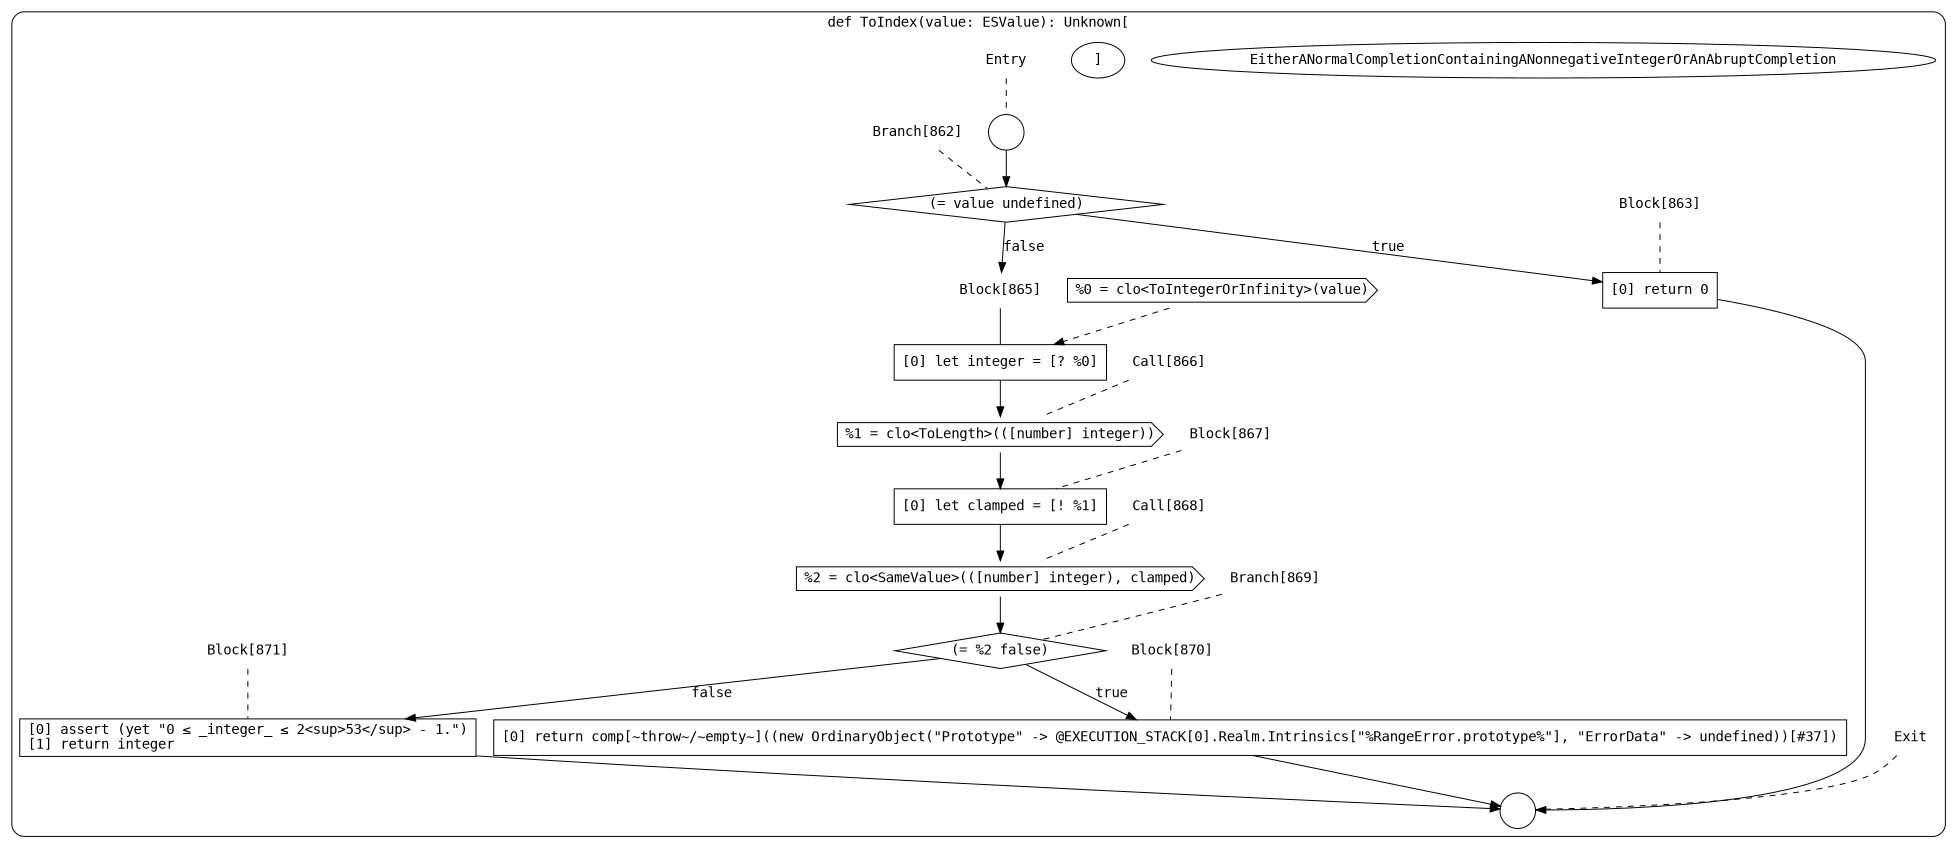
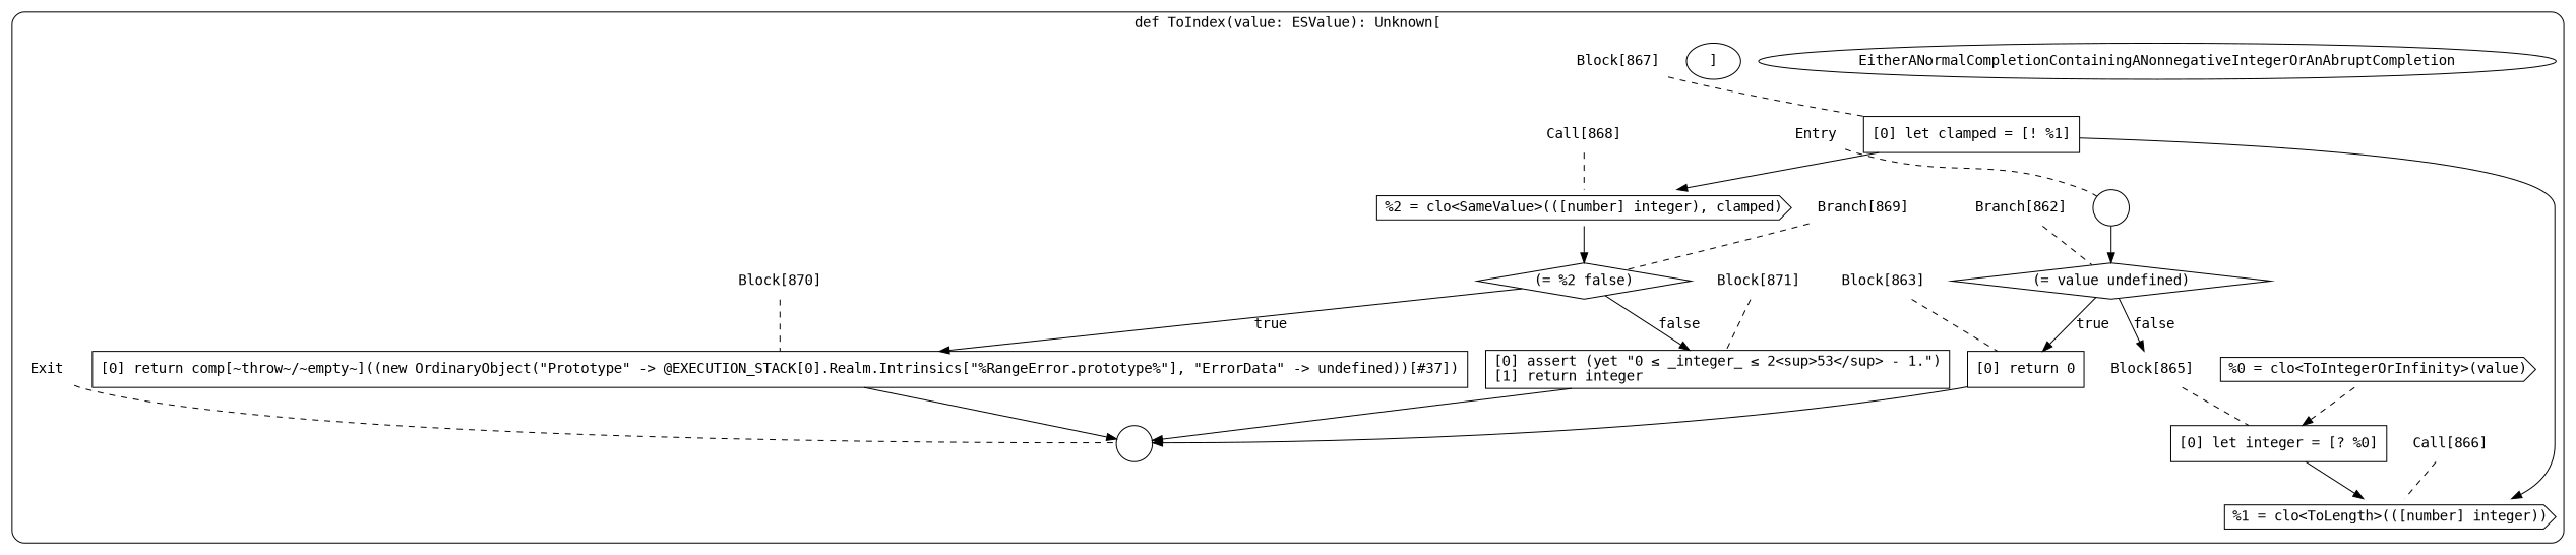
  digraph {
    fontname=Consolas
    node [fontname=Consolas shape=none]
    edge [color=black fontname=Consolas]
    EitherANormalCompletionContainingANonnegativeIntegerOrAnAbruptCompletion [shape=""]
    "]" [shape=""]
    n3 [label=<<font color="black">Entry</font>>]
    n4 [color=black fillcolor=white label=" " shape=circle style=filled]
    n5 [color=black fillcolor=white label=<<font color="black">(= value undefined)</font>> shape=diamond style=filled]
    n6 [color=black fillcolor=white label=<<font color="black">[0] return 0<BR ALIGN="LEFT"/></font>> shape=box style=filled]
    n7 [color=black fillcolor=white label=<<font color="black">%0 = clo&lt;ToIntegerOrInfinity&gt;(value)</font>> shape=cds style=filled]
    n8 [label=<<font color="black">Exit</font>>]
    n9 [color=black fillcolor=white label=" " shape=circle style=filled]
    n10 [label=<<font color="black">Branch[862]</font>>]
    n11 [color=black fillcolor=white label=<<font color="black">[0] let integer = [? %0]<BR ALIGN="LEFT"/></font>> shape=box style=filled]
    n12 [label=<<font color="black">Block[863]</font>>]
    n13 [color=black fillcolor=white label=<<font color="black">%1 = clo&lt;ToLength&gt;(([number] integer))</font>> shape=cds style=filled]
    n14 [label=<<font color="black">Block[865]</font>>]
    n15 [color=black fillcolor=white label=<<font color="black">[0] let clamped = [! %1]<BR ALIGN="LEFT"/></font>> shape=box style=filled]
    n16 [label=<<font color="black">Call[866]</font>>]
    n17 [color=black fillcolor=white label=<<font color="black">%2 = clo&lt;SameValue&gt;(([number] integer), clamped)</font>> shape=cds style=filled]
    n18 [label=<<font color="black">Block[867]</font>>]
    n19 [color=black fillcolor=white label=<<font color="black">(= %2 false)</font>> shape=diamond style=filled]
    n20 [label=<<font color="black">Call[868]</font>>]
    n21 [color=black fillcolor=white label=<<font color="black">[0] return comp[~throw~/~empty~]((new OrdinaryObject(&quot;Prototype&quot; -&gt; @EXECUTION_STACK[0].Realm.Intrinsics[&quot;%RangeError.prototype%&quot;], &quot;ErrorData&quot; -&gt; undefined))[#37])<BR ALIGN="LEFT"/></font>> shape=box style=filled]
    n22 [color=black fillcolor=white label=<<font color="black">[0] assert (yet &quot;0 &le; _integer_ &le; 2&lt;sup&gt;53&lt;/sup&gt; - 1.&quot;)<BR ALIGN="LEFT"/>[1] return integer<BR ALIGN="LEFT"/></font>> shape=box style=filled]
    n23 [label=<<font color="black">Branch[869]</font>>]
    n24 [label=<<font color="black">Block[870]</font>>]
    n25 [label=<<font color="black">Block[871]</font>>]
    subgraph cluster_1 {
      label="def ToIndex(value: ESValue): Unknown["
      style=rounded
      EitherANormalCompletionContainingANonnegativeIntegerOrAnAbruptCompletion
      "]"
      n3
      n4
      n5
      n6
      n7
      n8
      n9
      n10
      n11
      n12
      n13
      n14
      n15
      n16
      n17
      n18
      n19
      n20
      n21
      n22
      n23
      n24
      n25
    }
    n3 -> n4 [arrowhead=none style=dashed]
    n4 -> n5
    n5 -> n6 [label=<<font color="black">true</font>>]
    n5 -> n14 [label=<<font color="black">false</font>>]
    n6 -> n9
    n7 -> n11 [style=dashed]
    n8 -> n9 [arrowhead=none style=dashed]
    n10 -> n5 [arrowhead=none style=dashed]
    n11 -> n13
    n12 -> n6 [arrowhead=none style=dashed]
-   n13 -> n15
-   n14 -> n11 [arrowhead=none style=solid]
+   n15 -> n13
+   n14 -> n11 [arrowhead=none style=dashed]
    n15 -> n17
    n16 -> n13 [arrowhead=none style=dashed]
    n17 -> n19
    n18 -> n15 [arrowhead=none style=dashed]
    n19 -> n21 [label=<<font color="black">true</font>>]
    n19 -> n22 [label=<<font color="black">false</font>>]
    n20 -> n17 [arrowhead=none style=dashed]
    n21 -> n9
    n22 -> n9
    n23 -> n19 [arrowhead=none style=dashed]
    n24 -> n21 [arrowhead=none style=dashed]
    n25 -> n22 [arrowhead=none style=dashed]
  }
